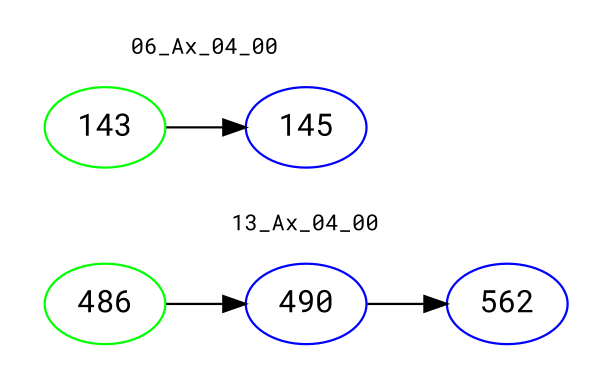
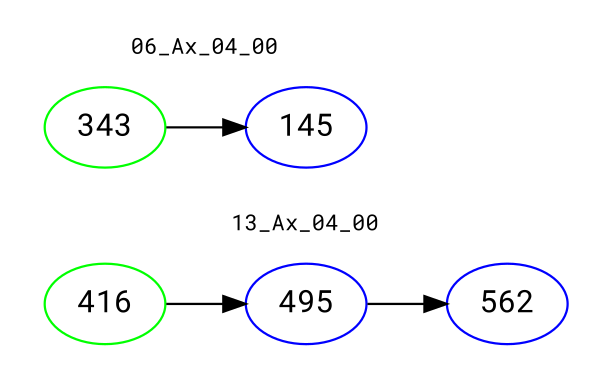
  digraph {
    fontname="Roboto Mono"
    rankdir=LR
    node [color=blue fontname="Roboto Mono"]
    edge [color=black fontname="Roboto Mono"]
-   n1 [color=green label=486]
-   n2 [label=490]
+   n1 [color=green label=416]
+   n2 [label=495]
    n3 [label=562]
-   n4 [color=green label=143]
+   n4 [color=green label=343]
    n5 [label=145]
    subgraph cluster_1 {
      color=white
      fontsize=10
      label="13_Ax_04_00"
      n1
      n2
      n3
    }
    subgraph cluster_2 {
      color=white
      fontsize=10
      label="06_Ax_04_00"
      n4
      n5
    }
    n1 -> n2
    n2 -> n3
    n4 -> n5
  }
